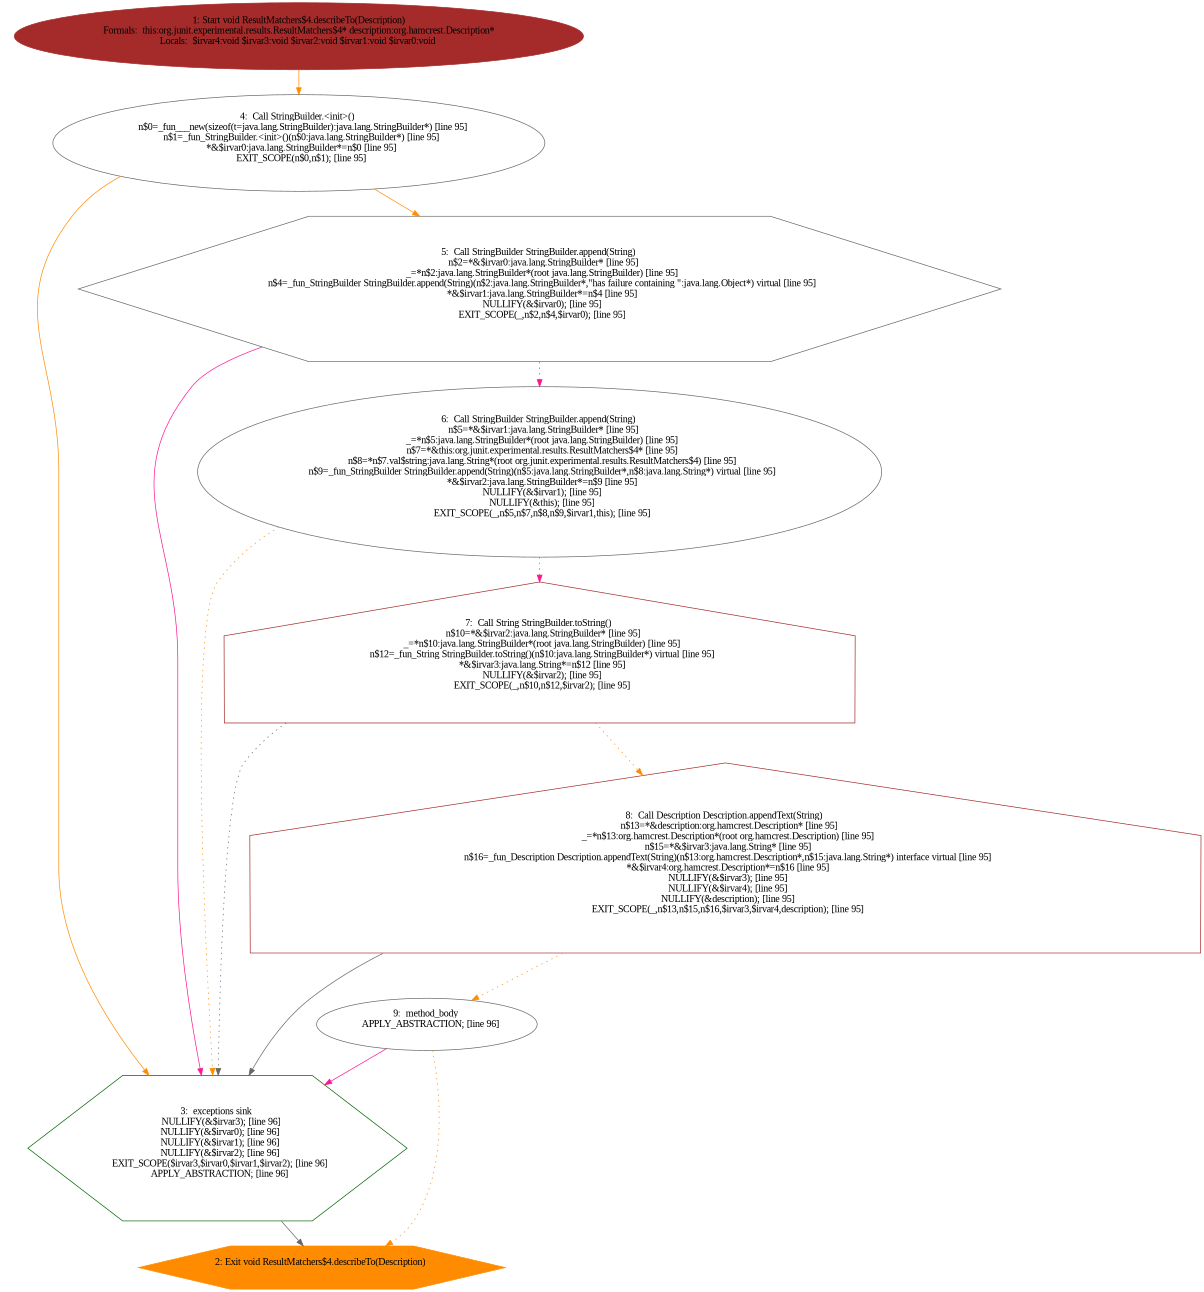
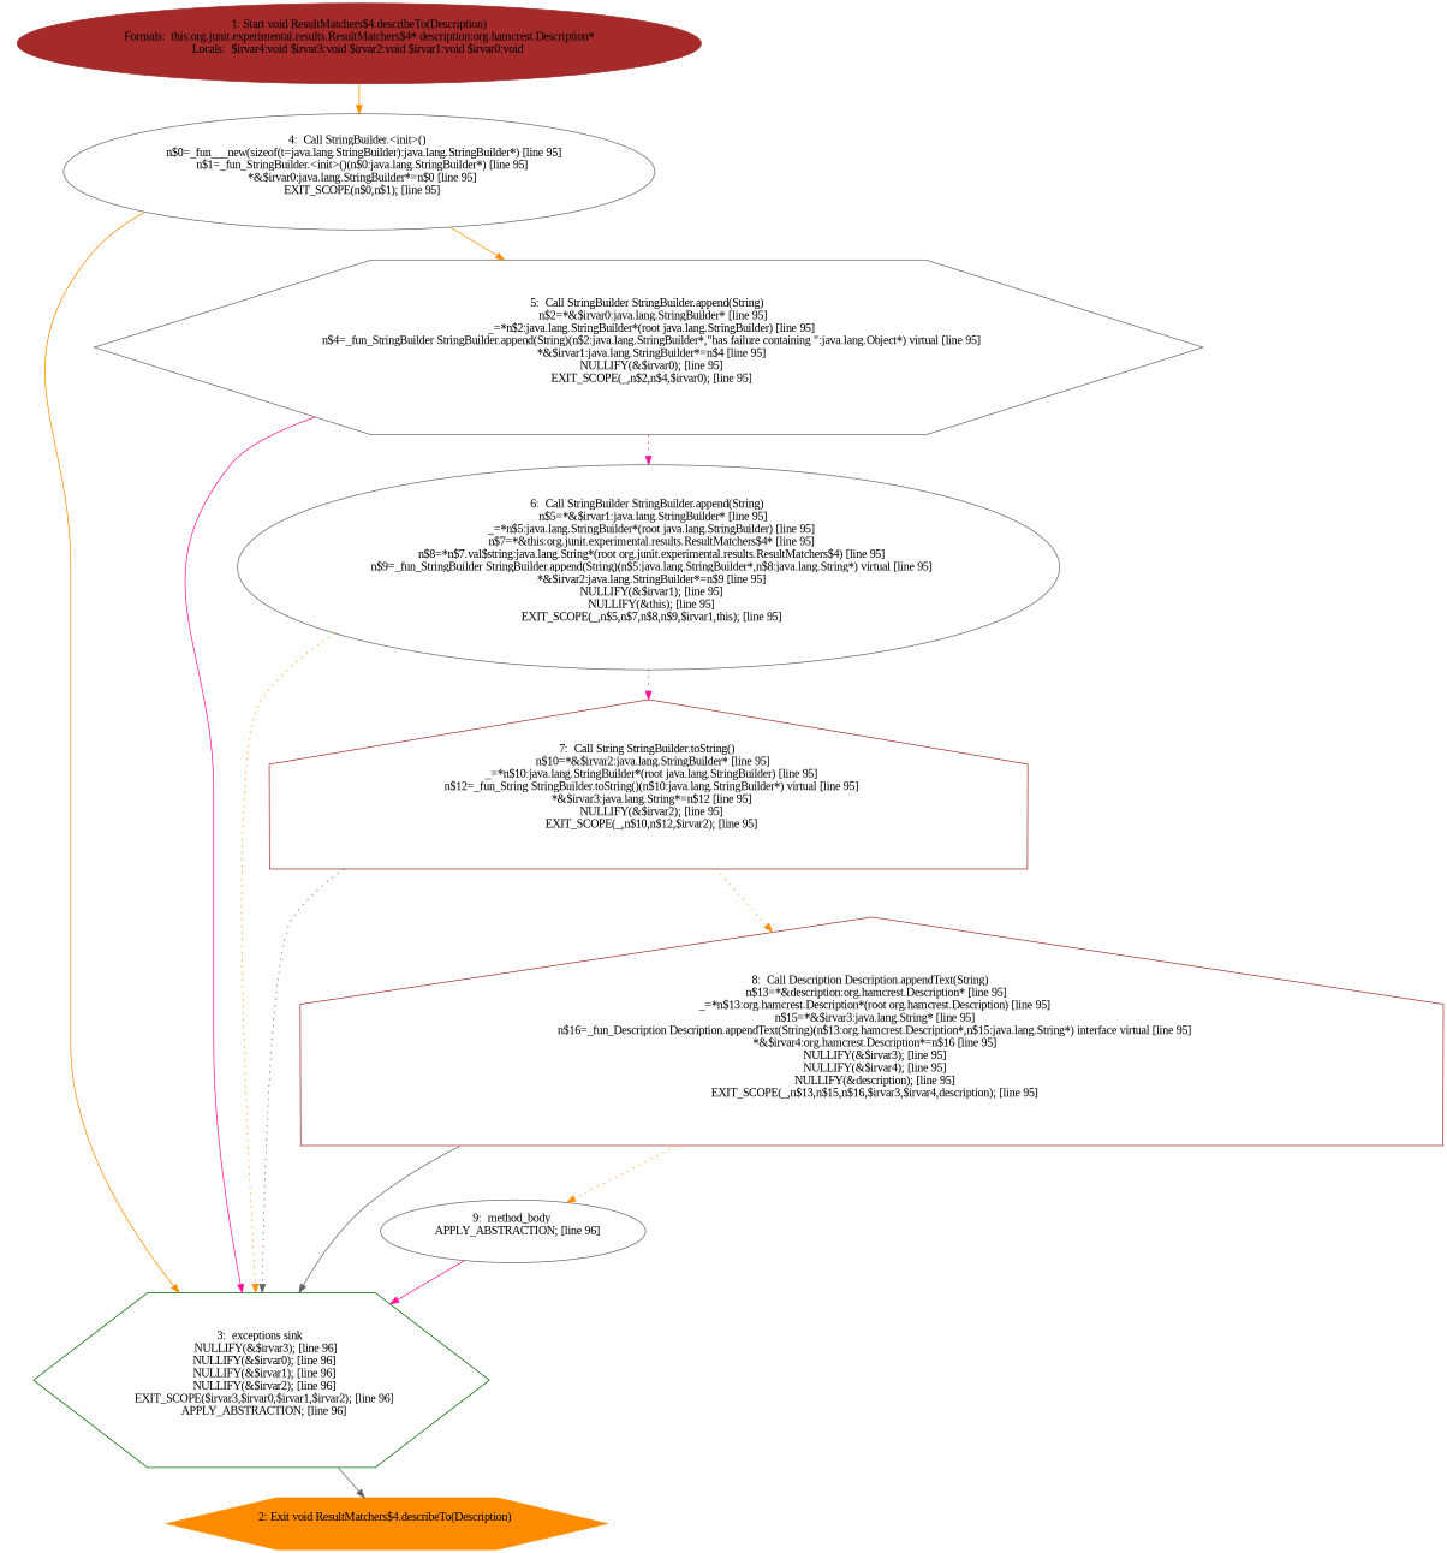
  digraph {
    fontname="Liberation Serif"
    node [color=gray40 shape=ellipse fontname="Liberation Serif"]
    edge [color=darkorange style=solid fontname="Liberation Serif"]
    n1 [color=brown label="1: Start void ResultMatchers$4.describeTo(Description)\nFormals:  this:org.junit.experimental.results.ResultMatchers$4* description:org.hamcrest.Description*\nLocals:  $irvar4:void $irvar3:void $irvar2:void $irvar1:void $irvar0:void \n  " style=filled]
    n2 [label="4:  Call StringBuilder.<init>() \n   n$0=_fun___new(sizeof(t=java.lang.StringBuilder):java.lang.StringBuilder*) [line 95]\n  n$1=_fun_StringBuilder.<init>()(n$0:java.lang.StringBuilder*) [line 95]\n  *&$irvar0:java.lang.StringBuilder*=n$0 [line 95]\n  EXIT_SCOPE(n$0,n$1); [line 95]\n "]
    n3 [label="3:  exceptions sink \n   NULLIFY(&$irvar3); [line 96]\n  NULLIFY(&$irvar0); [line 96]\n  NULLIFY(&$irvar1); [line 96]\n  NULLIFY(&$irvar2); [line 96]\n  EXIT_SCOPE($irvar3,$irvar0,$irvar1,$irvar2); [line 96]\n  APPLY_ABSTRACTION; [line 96]\n " shape=hexagon color=darkgreen]
    n4 [label="5:  Call StringBuilder StringBuilder.append(String) \n   n$2=*&$irvar0:java.lang.StringBuilder* [line 95]\n  _=*n$2:java.lang.StringBuilder*(root java.lang.StringBuilder) [line 95]\n  n$4=_fun_StringBuilder StringBuilder.append(String)(n$2:java.lang.StringBuilder*,\"has failure containing \":java.lang.Object*) virtual [line 95]\n  *&$irvar1:java.lang.StringBuilder*=n$4 [line 95]\n  NULLIFY(&$irvar0); [line 95]\n  EXIT_SCOPE(_,n$2,n$4,$irvar0); [line 95]\n " shape=hexagon]
    n5 [color=darkorange label="2: Exit void ResultMatchers$4.describeTo(Description) \n  " style=filled shape=hexagon]
    n6 [label="6:  Call StringBuilder StringBuilder.append(String) \n   n$5=*&$irvar1:java.lang.StringBuilder* [line 95]\n  _=*n$5:java.lang.StringBuilder*(root java.lang.StringBuilder) [line 95]\n  n$7=*&this:org.junit.experimental.results.ResultMatchers$4* [line 95]\n  n$8=*n$7.val$string:java.lang.String*(root org.junit.experimental.results.ResultMatchers$4) [line 95]\n  n$9=_fun_StringBuilder StringBuilder.append(String)(n$5:java.lang.StringBuilder*,n$8:java.lang.String*) virtual [line 95]\n  *&$irvar2:java.lang.StringBuilder*=n$9 [line 95]\n  NULLIFY(&$irvar1); [line 95]\n  NULLIFY(&this); [line 95]\n  EXIT_SCOPE(_,n$5,n$7,n$8,n$9,$irvar1,this); [line 95]\n "]
    n7 [label="7:  Call String StringBuilder.toString() \n   n$10=*&$irvar2:java.lang.StringBuilder* [line 95]\n  _=*n$10:java.lang.StringBuilder*(root java.lang.StringBuilder) [line 95]\n  n$12=_fun_String StringBuilder.toString()(n$10:java.lang.StringBuilder*) virtual [line 95]\n  *&$irvar3:java.lang.String*=n$12 [line 95]\n  NULLIFY(&$irvar2); [line 95]\n  EXIT_SCOPE(_,n$10,n$12,$irvar2); [line 95]\n " shape=house color=brown]
    n8 [label="8:  Call Description Description.appendText(String) \n   n$13=*&description:org.hamcrest.Description* [line 95]\n  _=*n$13:org.hamcrest.Description*(root org.hamcrest.Description) [line 95]\n  n$15=*&$irvar3:java.lang.String* [line 95]\n  n$16=_fun_Description Description.appendText(String)(n$13:org.hamcrest.Description*,n$15:java.lang.String*) interface virtual [line 95]\n  *&$irvar4:org.hamcrest.Description*=n$16 [line 95]\n  NULLIFY(&$irvar3); [line 95]\n  NULLIFY(&$irvar4); [line 95]\n  NULLIFY(&description); [line 95]\n  EXIT_SCOPE(_,n$13,n$15,n$16,$irvar3,$irvar4,description); [line 95]\n " shape=house color=brown]
    n9 [label="9:  method_body \n   APPLY_ABSTRACTION; [line 96]\n "]
    n1 -> n2
    n2 -> n3
    n2 -> n4
    n3 -> n5 [color=gray40]
    n4 -> n3 [color=deeppink]
    n4 -> n6 [color=deeppink style=dotted]
    n6 -> n3 [style=dotted]
    n6 -> n7 [color=deeppink style=dotted]
    n7 -> n3 [color=gray40 style=dotted]
    n7 -> n8 [style=dotted]
    n8 -> n3 [color=gray40]
    n8 -> n9 [style=dotted]
    n9 -> n3 [color=deeppink]
-   n9 -> n5 [style=dotted]
  }
